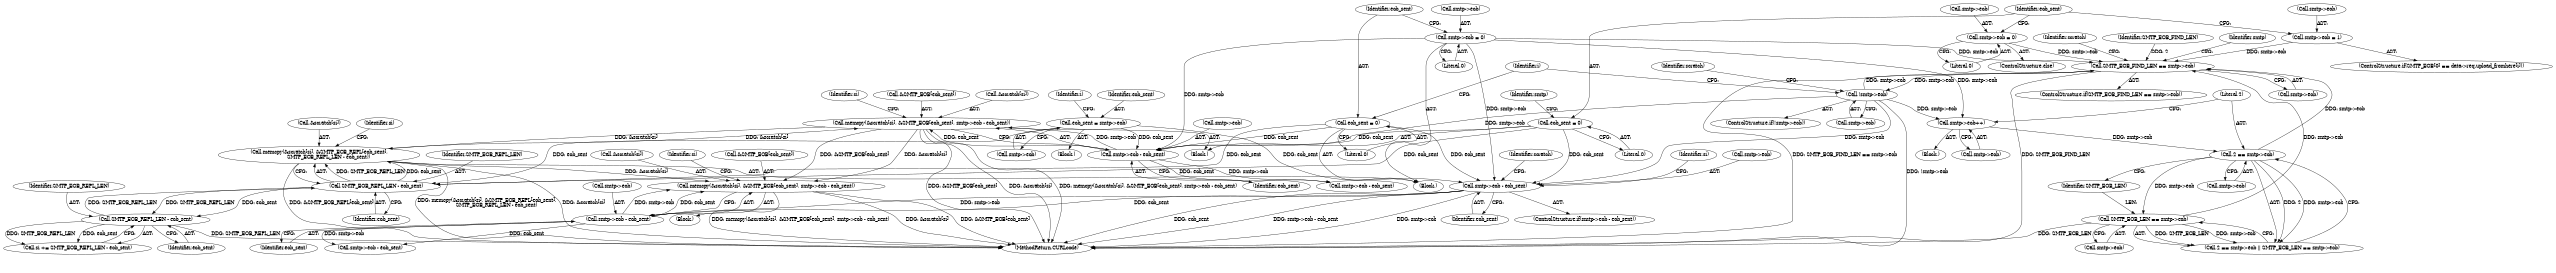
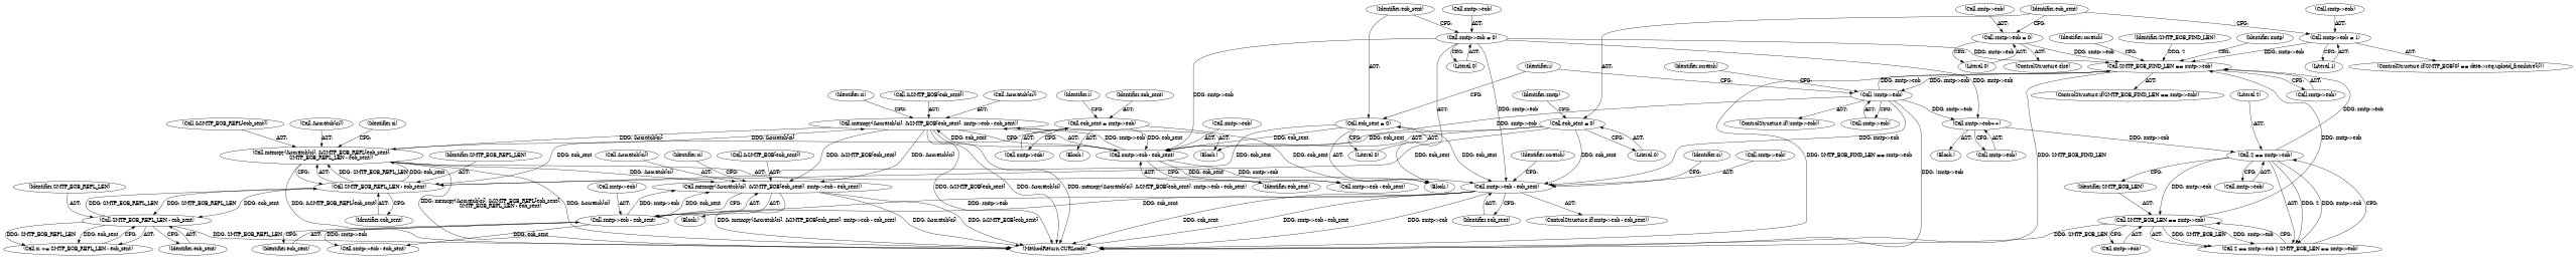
  digraph {
    n1 [label="(Call,memcpy(&scratch[si], &SMTP_EOB[eob_sent], smtp->eob - eob_sent))"]
    n2 [label="(Call,smtp->eob - eob_sent)"]
    n3 [label="(Block,)"]
    n4 [label="(MethodReturn,CURLcode)"]
    n5 [label="(Identifier,eob_sent)"]
    n6 [label="(Call,smtp->eob - eob_sent)"]
    n7 [label="(Call,memcpy(&scratch[si], &SMTP_EOB[eob_sent], smtp->eob - eob_sent))"]
    n8 [label="(Call,memcpy(&scratch[si], &SMTP_EOB_REPL[eob_sent],\n             SMTP_EOB_REPL_LEN - eob_sent))"]
    n9 [label="(Call,smtp->eob - eob_sent)"]
    n10 [label="(Block,)"]
    n11 [label="(Call,SMTP_EOB_REPL_LEN - eob_sent)"]
    n12 [label="(Block,)"]
    n13 [label="(Identifier,eob_sent)"]
    n14 [label="(Call,smtp->eob - eob_sent)"]
    n15 [label="(Call,SMTP_EOB_REPL_LEN - eob_sent)"]
    n16 [label="(Identifier,eob_sent)"]
    n17 [label="(Identifier,eob_sent)"]
    n18 [label="(Call,si += SMTP_EOB_REPL_LEN - eob_sent)"]
    n19 [label="(Call,eob_sent = smtp->eob)"]
    n20 [label="(Call,smtp->eob - eob_sent)"]
    n21 [label="(Block,)"]
    n22 [label="(Call,smtp->eob)"]
    n23 [label="(ControlStructure,if(smtp->eob - eob_sent))"]
    n24 [label="(Identifier,eob_sent)"]
    n25 [label="(Call,eob_sent = 0)"]
    n26 [label="(Literal,0)"]
    n27 [label="(Call,eob_sent = 0)"]
    n28 [label="(Literal,0)"]
    n29 [label="(Call,smtp->eob = 0)"]
    n30 [label="(Call,SMTP_EOB_FIND_LEN == smtp->eob)"]
    n31 [label="(Call,smtp->eob++)"]
    n32 [label="(Literal,0)"]
    n33 [label="(Call,!smtp->eob)"]
    n34 [label="(Call,smtp->eob)"]
    n35 [label="(ControlStructure,if(SMTP_EOB_FIND_LEN == smtp->eob))"]
    n36 [label="(Call,2 == smtp->eob)"]
    n37 [label="(Block,)"]
    n38 [label="(Call,smtp->eob)"]
    n39 [label="(ControlStructure,if(!smtp->eob))"]
    n40 [label="(Call,smtp->eob)"]
    n41 [label="(Call,smtp->eob = 0)"]
    n42 [label="(Literal,0)"]
    n43 [label="(ControlStructure,else)"]
    n44 [label="(Call,SMTP_EOB_LEN == smtp->eob)"]
    n45 [label="(Call,2 == smtp->eob || SMTP_EOB_LEN == smtp->eob)"]
    n46 [label="(Call,smtp->eob)"]
    n47 [label="(Identifier,SMTP_EOB_LEN)"]
    n48 [label="(Call,smtp->eob)"]
    n49 [label="(Call,smtp->eob = 1)"]
+   n50 [label="(Literal,1)"]
    n51 [label="(ControlStructure,if(SMTP_EOB[0] == data->req.upload_fromhere[i]))"]
    n52 [label="(Call,smtp->eob)"]
    n53 [label="(Identifier,scratch)"]
    n54 [label="(Identifier,SMTP_EOB_REPL_LEN)"]
+   n55 [label="(Call,&SMTP_EOB_REPL[eob_sent])"]
    n56 [label="(Call,&scratch[si])"]
    n57 [label="(Identifier,si)"]
    n58 [label="(Identifier,eob_sent)"]
    n59 [label="(Call,smtp->eob)"]
    n60 [label="(Call,&scratch[si])"]
    n61 [label="(Identifier,SMTP_EOB_REPL_LEN)"]
    n62 [label="(Identifier,smtp)"]
    n63 [label="(Call,smtp->eob)"]
    n64 [label="(Call,smtp->eob)"]
    n65 [label="(Identifier,si)"]
    n66 [label="(Literal,2)"]
    n67 [label="(Call,&SMTP_EOB[eob_sent])"]
    n68 [label="(Identifier,si)"]
    n69 [label="(Identifier,scratch)"]
    n70 [label="(Identifier,smtp)"]
    n71 [label="(Identifier,si)"]
    n72 [label="(Identifier,eob_sent)"]
    n73 [label="(Identifier,i)"]
    n74 [label="(Call,&SMTP_EOB[eob_sent])"]
    n75 [label="(Identifier,eob_sent)"]
    n76 [label="(Identifier,scratch)"]
    n77 [label="(Call,smtp->eob)"]
    n78 [label="(Identifier,SMTP_EOB_FIND_LEN)"]
    n79 [label="(Call,smtp->eob)"]
    n80 [label="(Identifier,i)"]
    n81 [label="(Call,&scratch[si])"]
    n1 -> n2 [label="CFG: "]
    n1 -> n3 [label="AST: "]
    n1 -> n4 [label="DDG: &scratch[si]"]
    n1 -> n4 [label="DDG: &SMTP_EOB[eob_sent]"]
    n1 -> n4 [label="DDG: memcpy(&scratch[si], &SMTP_EOB[eob_sent], smtp->eob - eob_sent)"]
    n2 -> n1 [label="AST: "]
    n2 -> n1 [label="DDG: smtp->eob"]
    n2 -> n1 [label="DDG: eob_sent"]
    n2 -> n5 [label="CFG: "]
    n2 -> n6 [label="DDG: smtp->eob"]
    n2 -> n6 [label="DDG: eob_sent"]
    n5 -> n2 [label="AST: "]
    n7 -> n1 [label="DDG: &scratch[si]"]
    n7 -> n1 [label="DDG: &SMTP_EOB[eob_sent]"]
    n7 -> n4 [label="DDG: &SMTP_EOB[eob_sent]"]
    n7 -> n4 [label="DDG: &scratch[si]"]
    n7 -> n4 [label="DDG: memcpy(&scratch[si], &SMTP_EOB[eob_sent], smtp->eob - eob_sent)"]
    n7 -> n8 [label="DDG: &scratch[si]"]
    n7 -> n9 [label="CFG: "]
    n7 -> n10 [label="AST: "]
    n8 -> n1 [label="DDG: &scratch[si]"]
    n8 -> n4 [label="DDG: &SMTP_EOB_REPL[eob_sent]"]
    n8 -> n4 [label="DDG: memcpy(&scratch[si], &SMTP_EOB_REPL[eob_sent],\n             SMTP_EOB_REPL_LEN - eob_sent)"]
    n8 -> n4 [label="DDG: &scratch[si]"]
    n8 -> n7 [label="DDG: &scratch[si]"]
    n8 -> n11 [label="CFG: "]
    n8 -> n12 [label="AST: "]
    n9 -> n7 [label="AST: "]
    n9 -> n7 [label="DDG: smtp->eob"]
    n9 -> n7 [label="DDG: eob_sent"]
    n9 -> n13 [label="CFG: "]
    n9 -> n14 [label="DDG: smtp->eob"]
    n9 -> n14 [label="DDG: eob_sent"]
    n11 -> n8 [label="AST: "]
    n11 -> n8 [label="DDG: SMTP_EOB_REPL_LEN"]
    n11 -> n8 [label="DDG: eob_sent"]
    n11 -> n15 [label="DDG: SMTP_EOB_REPL_LEN"]
    n11 -> n15 [label="DDG: eob_sent"]
    n11 -> n16 [label="CFG: "]
    n13 -> n9 [label="AST: "]
    n15 -> n4 [label="DDG: SMTP_EOB_REPL_LEN"]
    n15 -> n11 [label="DDG: SMTP_EOB_REPL_LEN"]
    n15 -> n17 [label="CFG: "]
    n15 -> n18 [label="AST: "]
    n15 -> n18 [label="DDG: SMTP_EOB_REPL_LEN"]
    n15 -> n18 [label="DDG: eob_sent"]
    n16 -> n11 [label="AST: "]
    n17 -> n15 [label="AST: "]
    n18 -> n15 [label="CFG: "]
    n19 -> n9 [label="DDG: eob_sent"]
    n19 -> n11 [label="DDG: eob_sent"]
    n19 -> n20 [label="DDG: eob_sent"]
    n19 -> n21 [label="AST: "]
    n19 -> n22 [label="CFG: "]
    n20 -> n2 [label="DDG: smtp->eob"]
    n20 -> n2 [label="DDG: eob_sent"]
    n20 -> n4 [label="DDG: eob_sent"]
    n20 -> n4 [label="DDG: smtp->eob - eob_sent"]
    n20 -> n4 [label="DDG: smtp->eob"]
    n20 -> n23 [label="AST: "]
    n20 -> n24 [label="CFG: "]
    n22 -> n19 [label="AST: "]
    n24 -> n20 [label="AST: "]
    n25 -> n9 [label="DDG: eob_sent"]
    n25 -> n11 [label="DDG: eob_sent"]
    n25 -> n12 [label="AST: "]
    n25 -> n20 [label="DDG: eob_sent"]
    n25 -> n26 [label="CFG: "]
    n26 -> n25 [label="AST: "]
    n27 -> n9 [label="DDG: eob_sent"]
    n27 -> n10 [label="AST: "]
    n27 -> n11 [label="DDG: eob_sent"]
    n27 -> n20 [label="DDG: eob_sent"]
    n27 -> n28 [label="CFG: "]
    n28 -> n27 [label="AST: "]
    n29 -> n9 [label="DDG: smtp->eob"]
    n29 -> n12 [label="AST: "]
    n29 -> n20 [label="DDG: smtp->eob"]
    n29 -> n30 [label="DDG: smtp->eob"]
    n29 -> n31 [label="DDG: smtp->eob"]
    n29 -> n32 [label="CFG: "]
    n30 -> n4 [label="DDG: SMTP_EOB_FIND_LEN == smtp->eob"]
    n30 -> n4 [label="DDG: SMTP_EOB_FIND_LEN"]
    n30 -> n33 [label="DDG: smtp->eob"]
    n30 -> n34 [label="CFG: "]
    n30 -> n35 [label="AST: "]
    n31 -> n36 [label="DDG: smtp->eob"]
    n31 -> n37 [label="AST: "]
    n31 -> n38 [label="CFG: "]
    n32 -> n29 [label="AST: "]
    n33 -> n4 [label="DDG: !smtp->eob"]
    n33 -> n9 [label="DDG: smtp->eob"]
    n33 -> n20 [label="DDG: smtp->eob"]
    n33 -> n30 [label="DDG: smtp->eob"]
    n33 -> n31 [label="DDG: smtp->eob"]
    n33 -> n39 [label="AST: "]
    n33 -> n40 [label="CFG: "]
    n34 -> n30 [label="AST: "]
    n36 -> n30 [label="DDG: smtp->eob"]
    n36 -> n44 [label="DDG: smtp->eob"]
    n36 -> n45 [label="AST: "]
    n36 -> n45 [label="DDG: 2"]
    n36 -> n45 [label="DDG: smtp->eob"]
    n36 -> n46 [label="CFG: "]
    n36 -> n47 [label="CFG: "]
    n38 -> n31 [label="AST: "]
    n40 -> n33 [label="AST: "]
    n41 -> n30 [label="DDG: smtp->eob"]
    n41 -> n42 [label="CFG: "]
    n41 -> n43 [label="AST: "]
    n42 -> n41 [label="AST: "]
    n44 -> n4 [label="DDG: SMTP_EOB_LEN"]
    n44 -> n30 [label="DDG: smtp->eob"]
    n44 -> n45 [label="AST: "]
    n44 -> n45 [label="DDG: SMTP_EOB_LEN"]
    n44 -> n45 [label="DDG: smtp->eob"]
    n44 -> n48 [label="CFG: "]
    n45 -> n36 [label="CFG: "]
    n45 -> n44 [label="CFG: "]
    n46 -> n36 [label="AST: "]
-   n47 -> n44 [label="LEN: "]
+   n47 -> n44 [label="AST: "]
    n48 -> n44 [label="AST: "]
    n49 -> n30 [label="DDG: smtp->eob"]
+   n49 -> n50 [label="CFG: "]
    n49 -> n51 [label="AST: "]
+   n50 -> n49 [label="AST: "]
    n52 -> n29 [label="AST: "]
    n53 -> n33 [label="CFG: "]
    n54 -> n11 [label="AST: "]
+   n55 -> n8 [label="AST: "]
    n56 -> n8 [label="AST: "]
    n57 -> n20 [label="CFG: "]
    n58 -> n25 [label="AST: "]
    n58 -> n29 [label="CFG: "]
    n59 -> n20 [label="AST: "]
    n60 -> n7 [label="AST: "]
    n61 -> n15 [label="AST: "]
    n62 -> n30 [label="CFG: "]
    n63 -> n41 [label="AST: "]
    n64 -> n9 [label="AST: "]
    n65 -> n7 [label="CFG: "]
-   n66 -> n31 [label="CFG: "]
    n66 -> n36 [label="AST: "]
    n67 -> n7 [label="AST: "]
    n68 -> n8 [label="CFG: "]
    n69 -> n20 [label="CFG: "]
    n70 -> n27 [label="CFG: "]
    n71 -> n1 [label="CFG: "]
    n72 -> n27 [label="AST: "]
    n72 -> n41 [label="CFG: "]
    n72 -> n49 [label="CFG: "]
    n73 -> n19 [label="CFG: "]
    n74 -> n1 [label="AST: "]
    n75 -> n19 [label="AST: "]
    n76 -> n30 [label="CFG: "]
    n77 -> n49 [label="AST: "]
    n78 -> n30 [label="DDG: 2"]
    n79 -> n2 [label="AST: "]
    n80 -> n25 [label="CFG: "]
    n80 -> n33 [label="CFG: "]
    n81 -> n1 [label="AST: "]
  }
